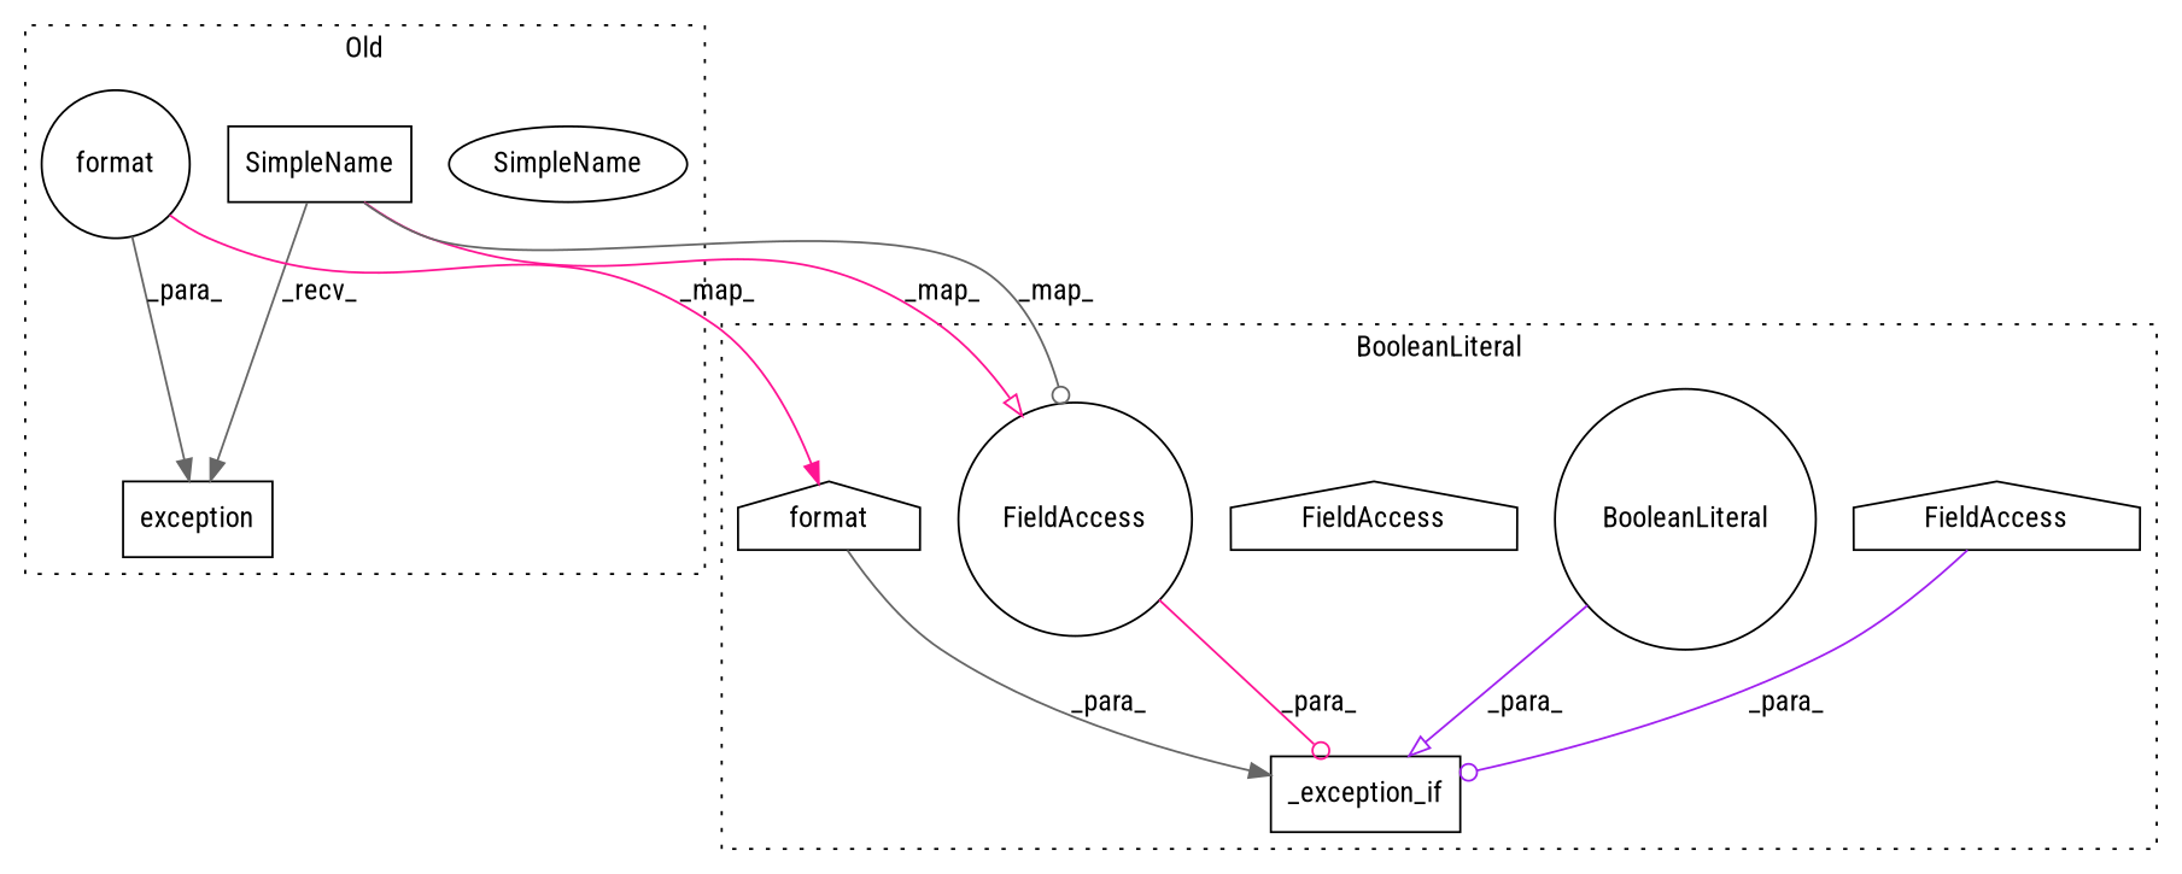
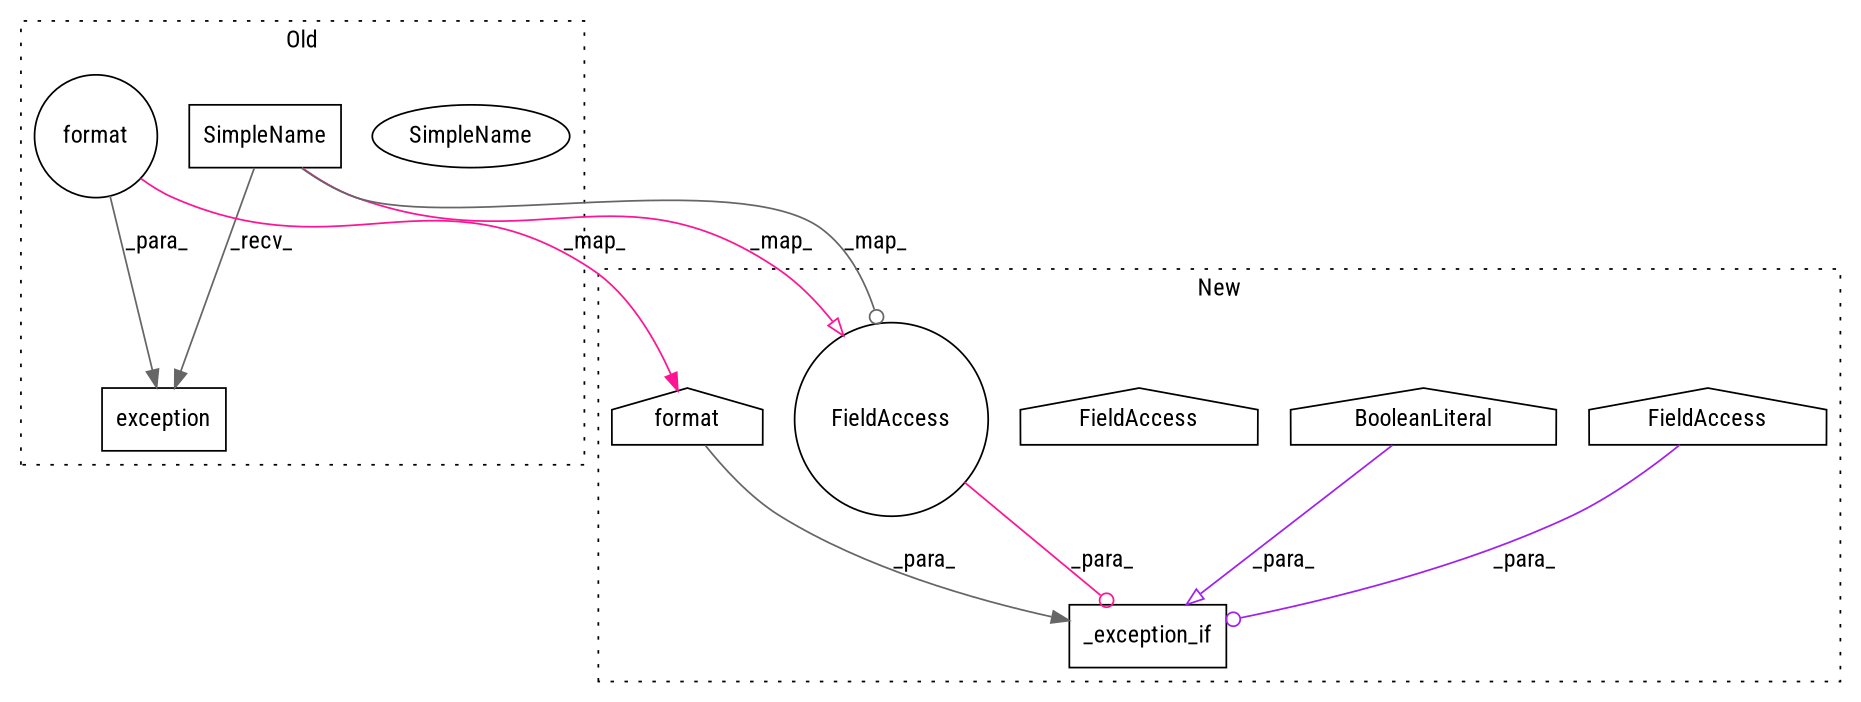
  digraph {
    fontname="Roboto Condensed"
    node [a=32 fontname="Roboto Condensed" l="10,1" s=33168 shape=box]
    edge [arrowhead=normal color=gray40 fontname="Roboto Condensed"]
    n1 [label=exception s="33176,33236"]
    n2 [a=42 l=7 label=SimpleName shape=ellipse]
    n3 [a=42 l=7 label=SimpleName]
    n4 [l="7,1" label=format s="33223,33235" shape=circle]
    n5 [label=_exception_if s="32126,32211"]
    n6 [a=22 l=12 label=FieldAccess s=32194 shape=house]
-   n7 [a=9 l=4 label=BooleanLiteral s=32207 shape=circle]
+   n7 [a=9 l=4 label=BooleanLiteral s=32207 shape=house]
    n8 [a=22 l=6 label=FieldAccess s=32187 shape=house]
    n9 [a=22 l=6 label=FieldAccess s=32187 shape=circle]
    n10 [l="7,1" label=format s="32173,32185" shape=house]
    subgraph cluster_1 {
      label=Old
      style=dotted
      n1
      n2
      n3
      n4
    }
    subgraph cluster_2 {
-     label=BooleanLiteral
+     label=New
      style=dotted
      n5
      n6
      n7
      n8
      n9
      n10
    }
    n3 -> n1 [label=_recv_]
    n3 -> n9 [arrowhead=onormal color=deeppink label=_map_]
    n3 -> n9 [arrowhead=odot label=_map_]
    n4 -> n1 [label=_para_]
    n4 -> n10 [color=deeppink label=_map_]
    n6 -> n5 [arrowhead=odot color=purple label=_para_]
    n7 -> n5 [arrowhead=onormal color=purple label=_para_]
    n9 -> n5 [arrowhead=odot color=deeppink label=_para_]
    n10 -> n5 [label=_para_]
  }
